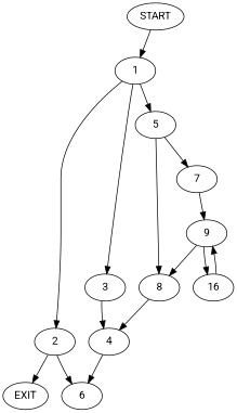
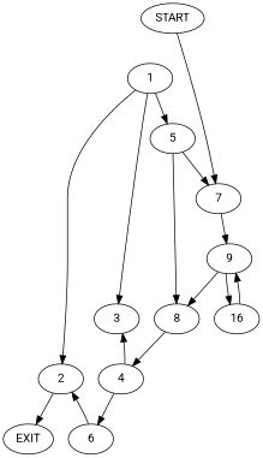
  digraph {
    fontname=Roboto
    node [fontname=Roboto]
    edge [fontname=Roboto]
    n1 [label=START]
    1
    2
    3
    5
    n6 [label=EXIT]
    4
    6
    7
    8
    9
    n12 [label=16]
-   n1 -> 1
+   n1 -> 7
    1 -> 2
    1 -> 3
    1 -> 5
    2 -> n6
-   3 -> 4
+   4 -> 3
    5 -> 7
    5 -> 8
    4 -> 6
-   2 -> 6
+   6 -> 2
    7 -> 9
    8 -> 4
    9 -> 8
    9 -> n12
    n12 -> 9
  }
